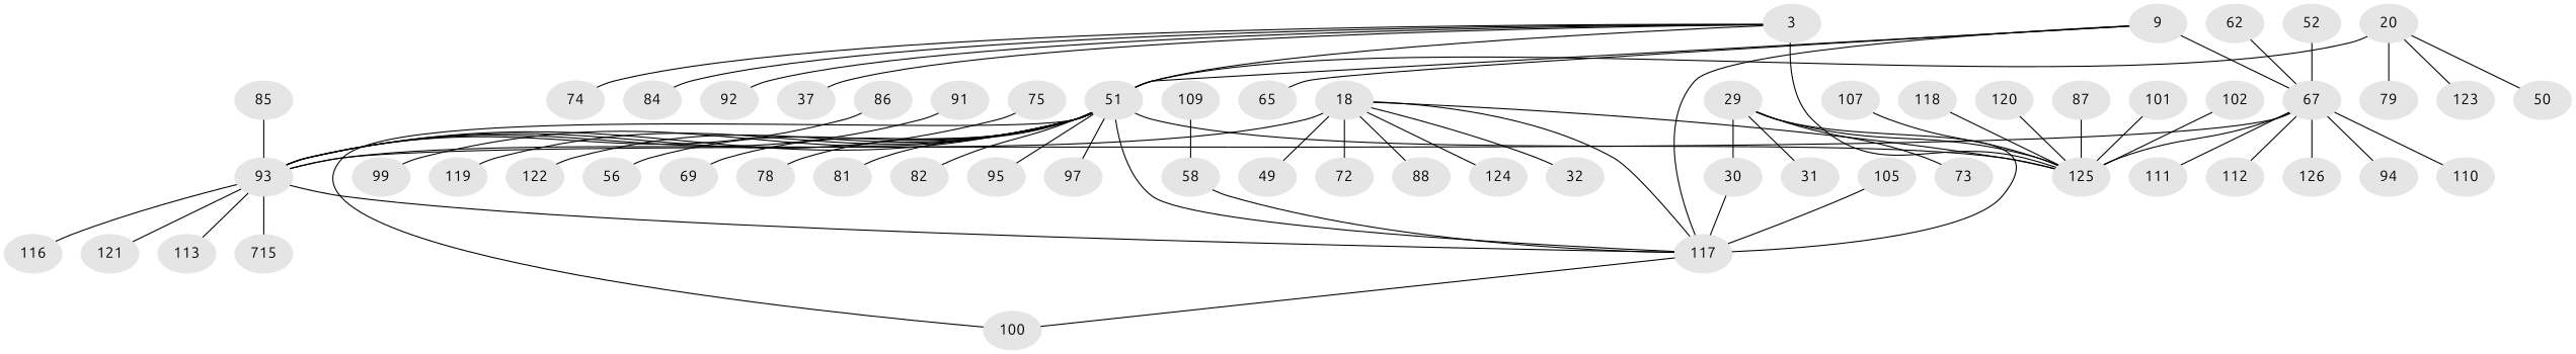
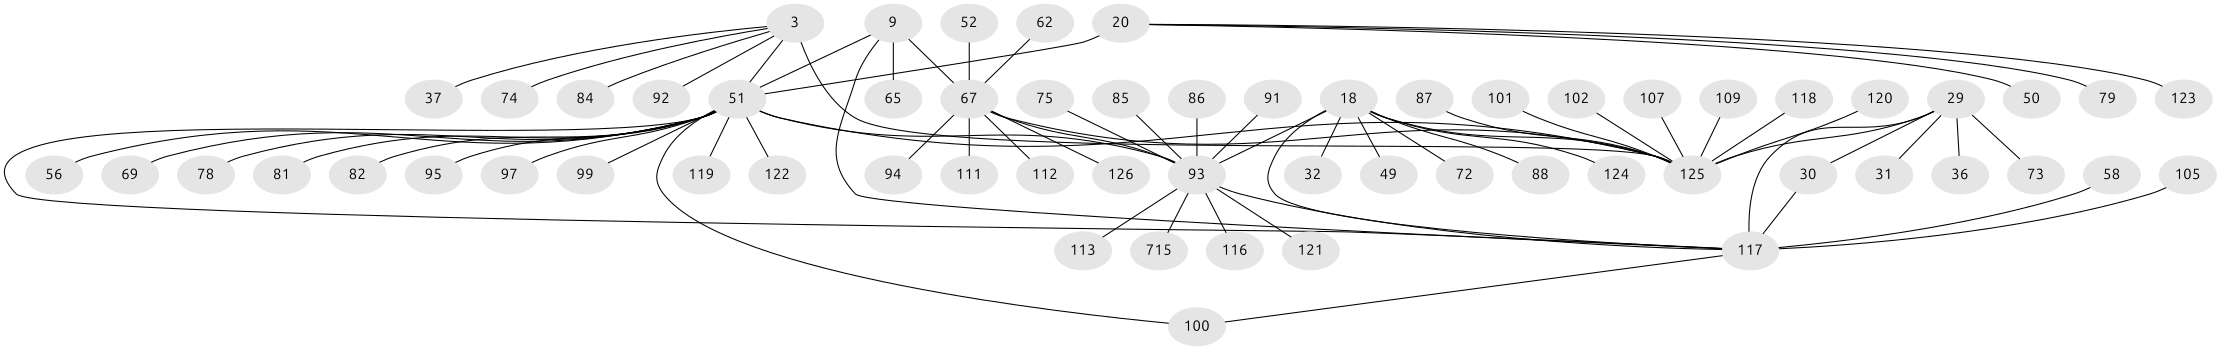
  graph {
    fontname=Ubuntu
    node [color=gray90 fontname=Ubuntu style=filled]
    edge [fontname=Ubuntu]
    3 [super="+1"]
    37
    51 [super="+24"]
    74 [super="+68"]
    84
    92
    125 [super="+41+114+6+33+35+106+40+44+63+80+83"]
    117 [super="+108+42+89+27"]
    93 [super="+76+15+53+55+60+66+70"]
    56
    69
    78
    81
    82
    95
    97
    99 [super="+57"]
    100
    119 [super="+90"]
    122
    9 [super="+8+7"]
    65
    67 [super="+12+45+46+48"]
    94
-   110 [super="+64"]
    111
    112
    126
    18 [super="+17"]
    32
    49
    72
    88
    124
    113
    n36 [label=715]
    116
    121
    20 [super="+19"]
    50
    79
    123 [super="+104"]
    29 [super="+26"]
    30 [super="+28"]
    31
+   36
    73
    52
    58
    62
    75
    85
    86
    87
    91
    101 [super="+61"]
    102 [super="+96"]
    105
    107 [super="+47"]
    109 [super="+38"]
    118
    120 [super="+43"]
    3 -- 37
    3 -- 51
    3 -- 74
    3 -- 84
    3 -- 92
    3 -- 125 [weight=8]
    51 -- 125 [weight=2]
    51 -- 117 [weight=3]
    51 -- 93 [weight=3]
    51 -- 56
    51 -- 69
    51 -- 78
    51 -- 81
    51 -- 82
    51 -- 95
    51 -- 97
    51 -- 99
    51 -- 100
    51 -- 119
    51 -- 122
    117 -- 100
    93 -- 117
    93 -- 113
    93 -- n36
    93 -- 116
    93 -- 121
    9 -- 51
    9 -- 117 [weight=2]
    9 -- 65
    9 -- 67 [weight=9]
    67 -- 125
    67 -- 93
    67 -- 94
-   67 -- 110
    67 -- 111
    67 -- 112
    67 -- 126
    18 -- 125 [weight=2]
    18 -- 117
    18 -- 93 [weight=8]
    18 -- 32
    18 -- 49
    18 -- 72
    18 -- 88
    18 -- 124
    20 -- 51 [weight=8]
    20 -- 50
    20 -- 79
    20 -- 123
    29 -- 125
    29 -- 117 [weight=4]
    29 -- 30 [weight=4]
    29 -- 31
+   29 -- 36
    29 -- 73
    30 -- 117 [weight=4]
    52 -- 67
    58 -- 117
    62 -- 67
    75 -- 93
    85 -- 93
    86 -- 93
    87 -- 125
    91 -- 93
    101 -- 125
    102 -- 125
    105 -- 117
    107 -- 125
-   109 -- 58
+   109 -- 125
    118 -- 125
    120 -- 125
  }
